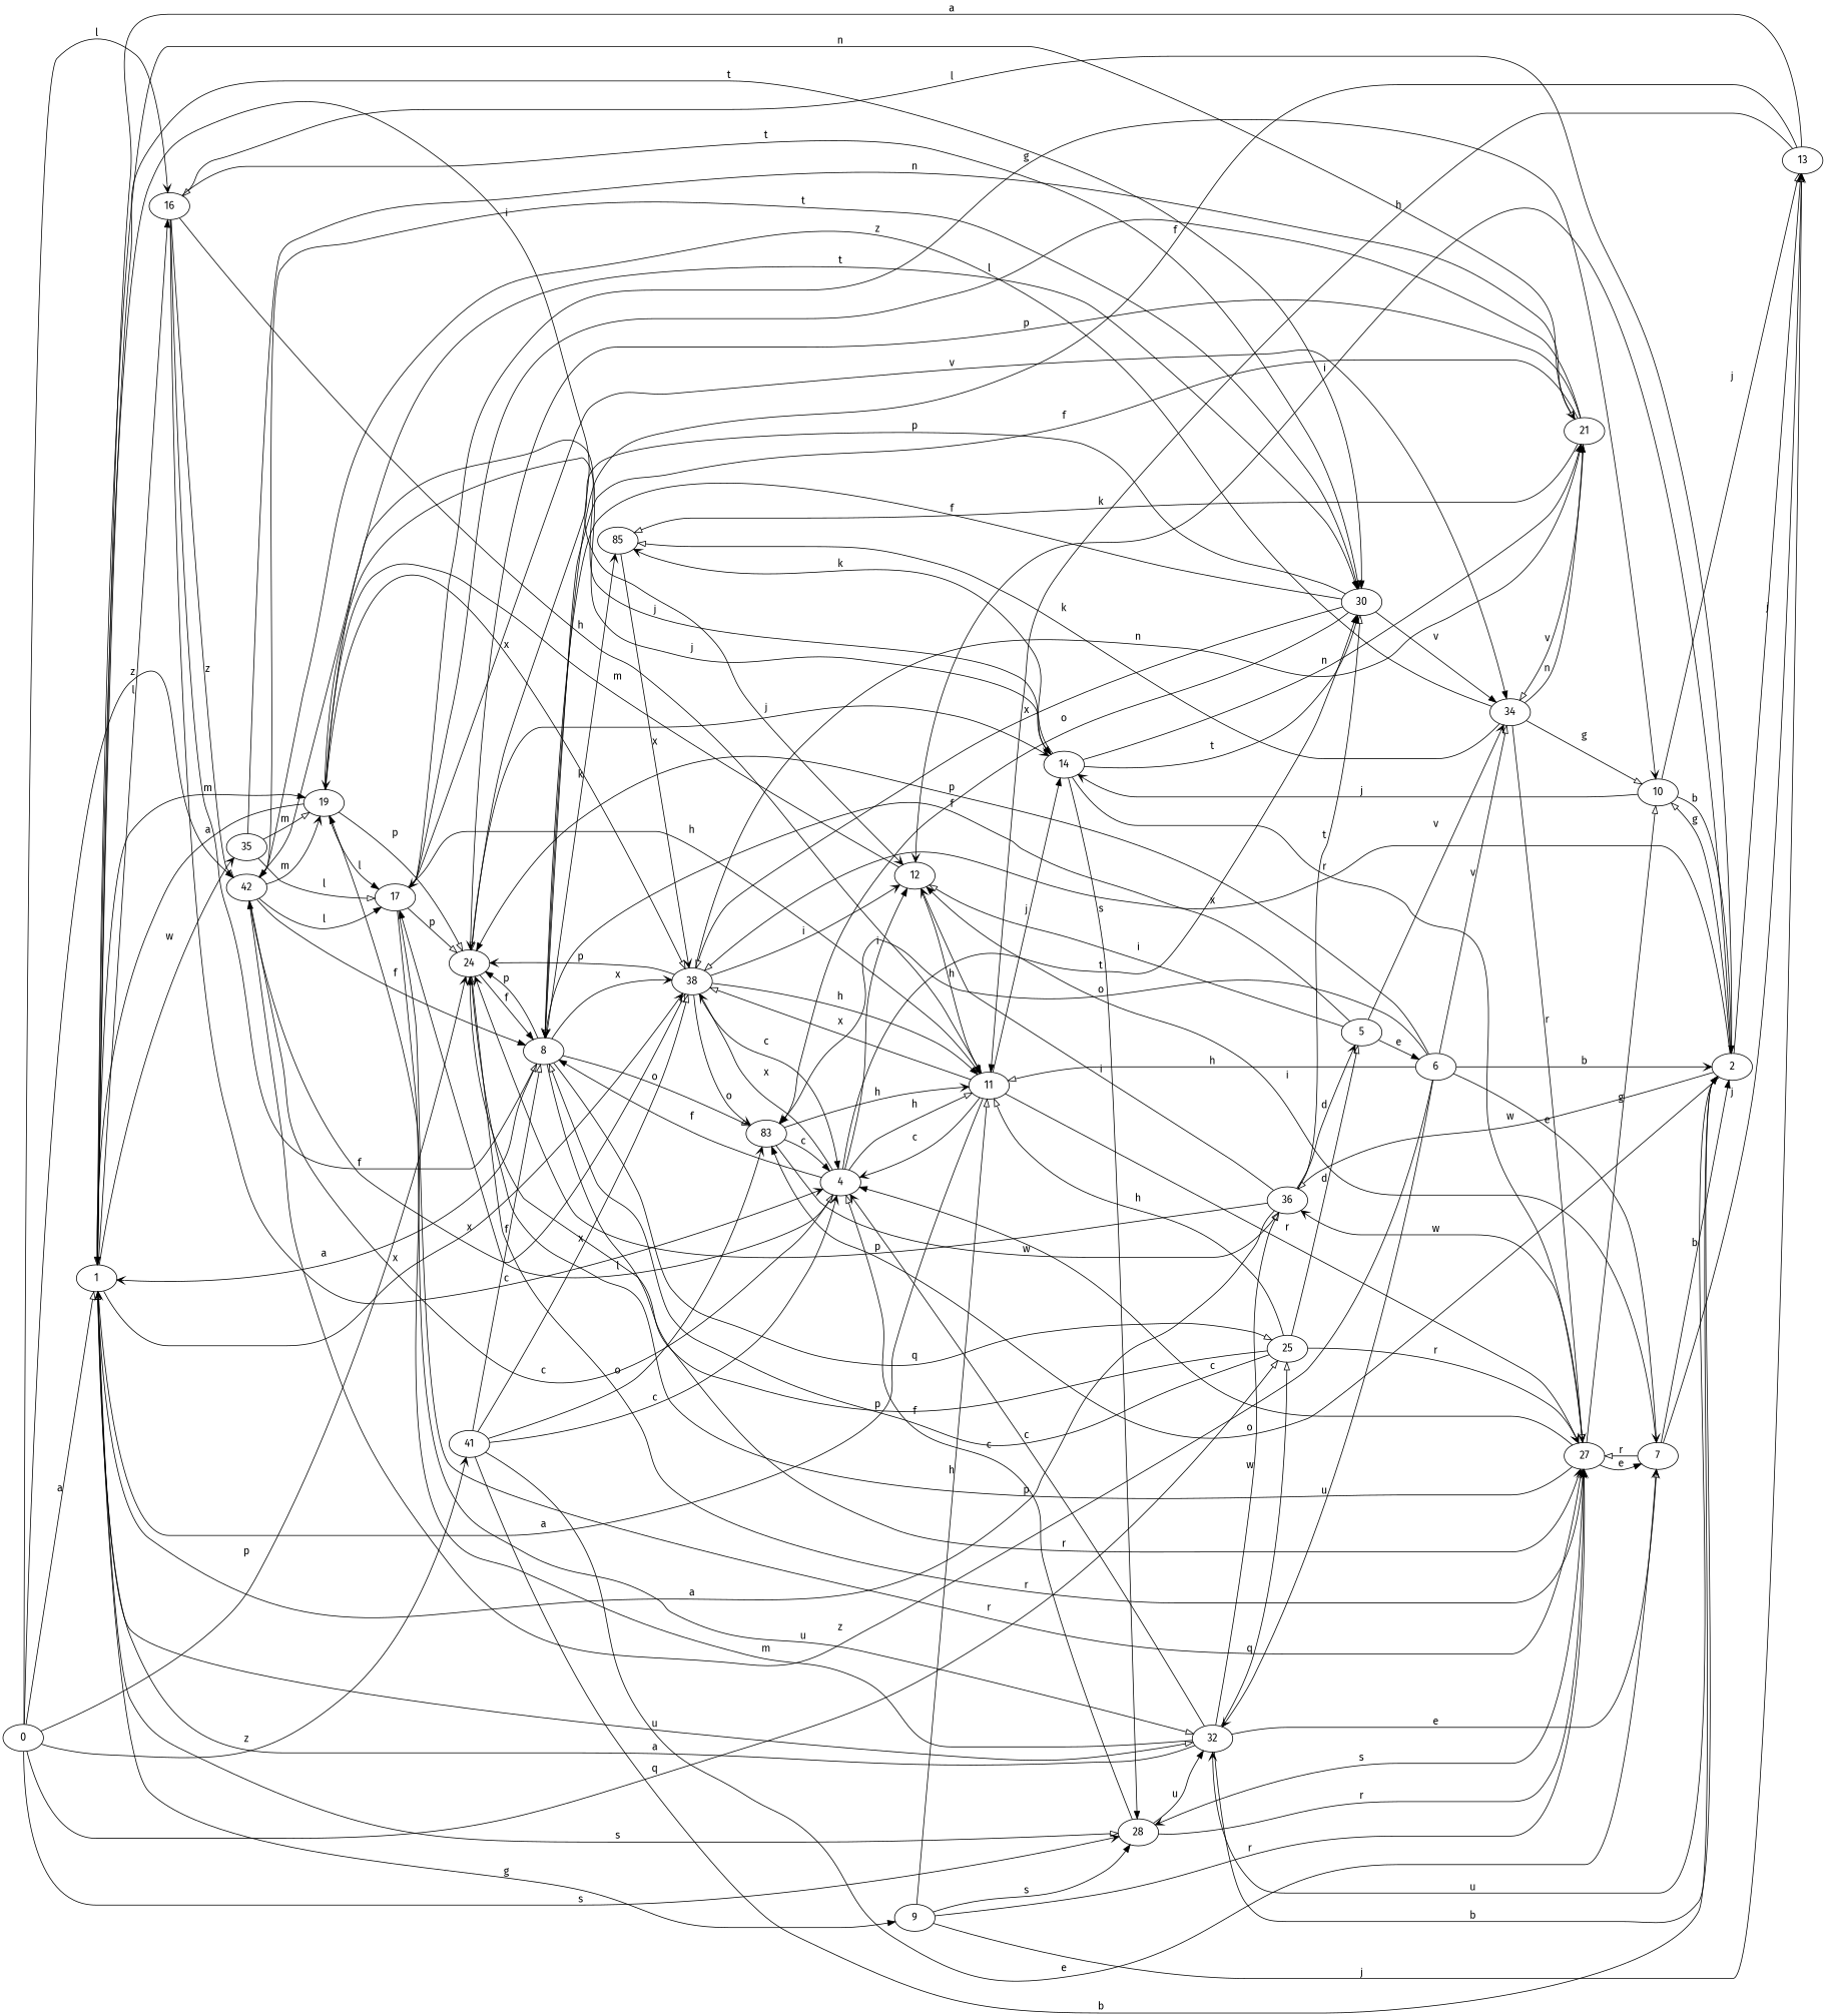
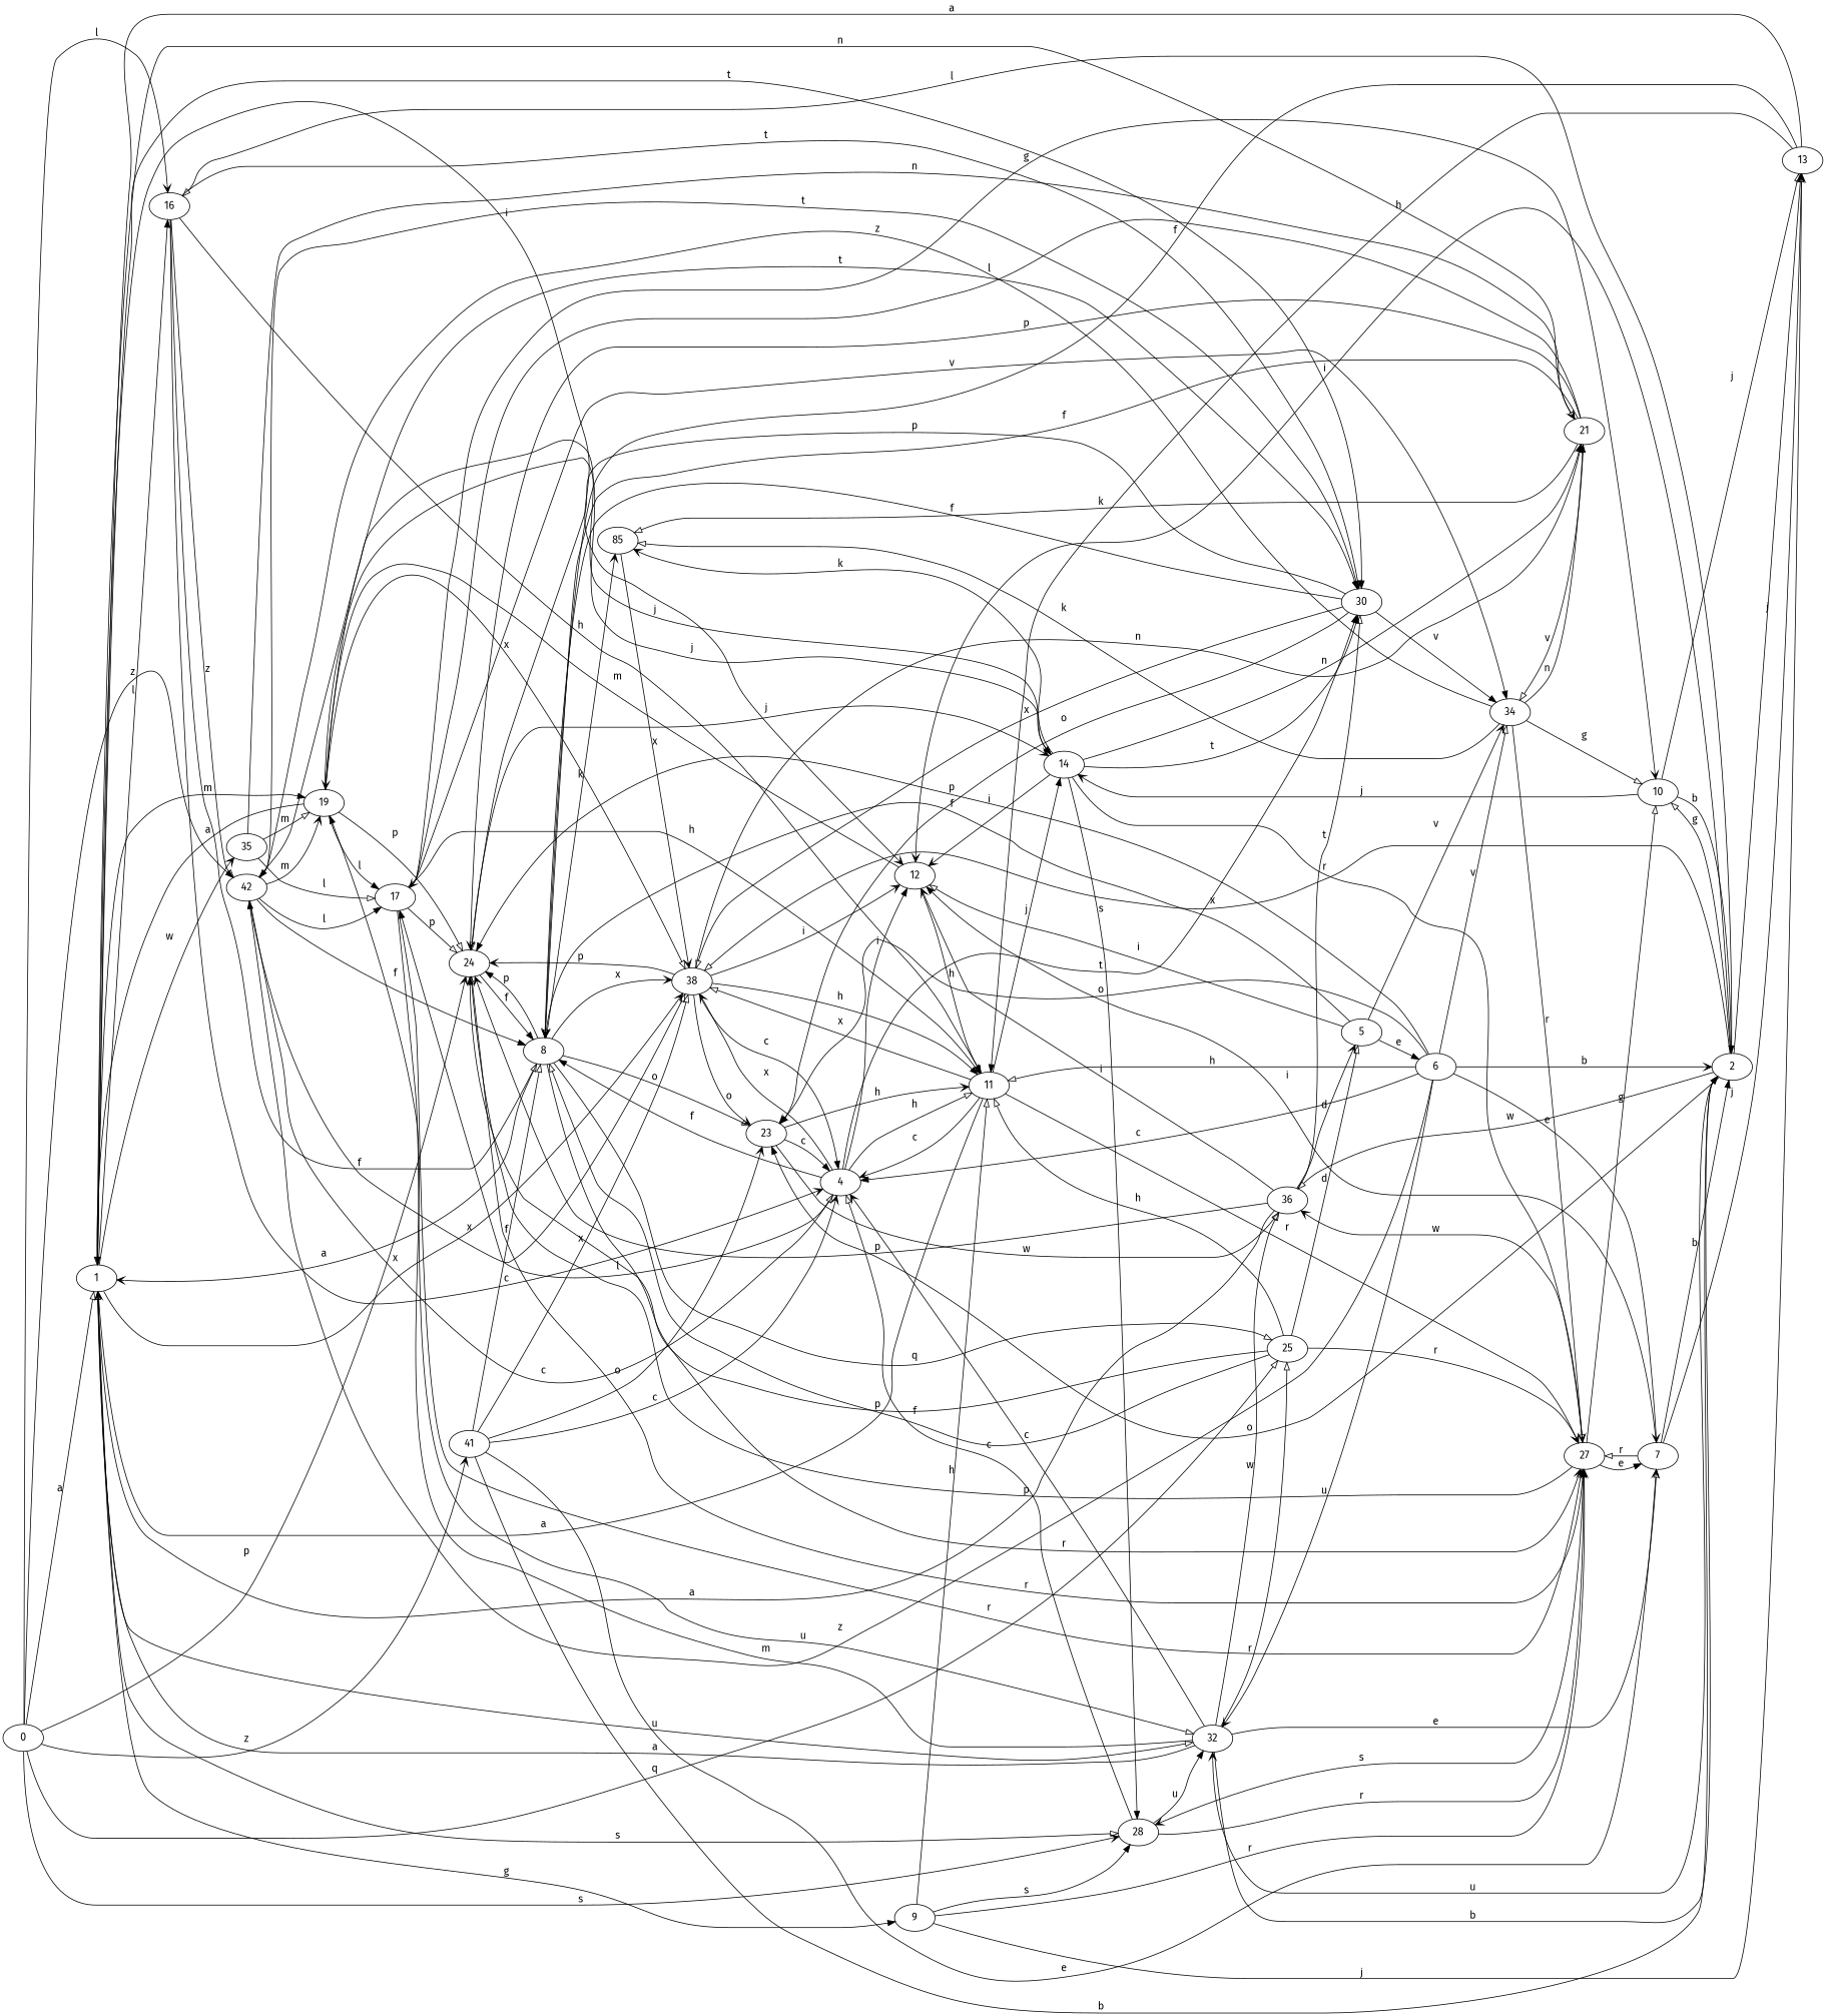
  strict digraph {
    fontname="Fira Sans"
    rankdir=LR
    node [fontname="Fira Sans"]
    edge [arrowhead=vee fontname="Fira Sans"]
    0
    1
    16
    24
    25
    28
    41
    42
    9
    12
    19
    21
    30
    32
    35
    38
    4
    8
    11
    27
    14
    5
    2
-   23 [label=83]
+   23
    7
    17
    13
    34
    n29 [label=85]
    36
    10
    6
    0 -> 1 [arrowhead=onormal label=a]
    0 -> 16 [label=l]
    0 -> 24 [label=p]
    0 -> 25 [arrowhead=onormal label=q]
    0 -> 28 [label=s]
    0 -> 41 [label=z]
    0 -> 42 [arrowhead=normal label=z]
    1 -> 16 [arrowhead=normal label=l]
    1 -> 28 [arrowhead=onormal label=s]
    1 -> 9 [arrowhead=normal label=g]
    1 -> 12 [label=i]
    1 -> 19 [arrowhead=normal label=m]
    1 -> 21 [label=n]
    1 -> 30 [arrowhead=normal label=t]
    1 -> 32 [arrowhead=onormal label=u]
    1 -> 35 [label=w]
    1 -> 38 [label=x]
    16 -> 42 [arrowhead=onormal label=z]
    16 -> 30 [label=t]
    16 -> 4 [label=c]
    16 -> 8 [arrowhead=onormal label=f]
    16 -> 11 [arrowhead=normal label=h]
    24 -> 8 [arrowhead=normal label=f]
    24 -> 27 [label=r]
    24 -> 14 [label=j]
    25 -> 24 [arrowhead=normal label=p]
    25 -> 8 [arrowhead=onormal label=f]
    25 -> 11 [arrowhead=onormal label=h]
    25 -> 27 [label=r]
    25 -> 5 [arrowhead=onormal label=d]
    28 -> 32 [arrowhead=normal label=u]
    28 -> 4 [arrowhead=onormal label=c]
    28 -> 27 [arrowhead=normal label=r]
    41 -> 38 [arrowhead=onormal label=x]
    41 -> 4 [label=c]
    41 -> 8 [arrowhead=onormal label=f]
    41 -> 2 [arrowhead=onormal label=b]
    41 -> 23 [label=o]
    41 -> 7 [label=e]
    42 -> 19 [label=m]
    42 -> 30 [arrowhead=normal label=t]
    42 -> 38 [arrowhead=onormal label=x]
    42 -> 4 [arrowhead=onormal label=c]
    42 -> 8 [arrowhead=normal label=f]
    42 -> 14 [arrowhead=normal label=j]
    42 -> 17 [arrowhead=normal label=l]
    9 -> 28 [arrowhead=normal label=s]
    9 -> 11 [arrowhead=onormal label=h]
    9 -> 27 [label=r]
    9 -> 13 [label=j]
    12 -> 19 [label=m]
    12 -> 11 [arrowhead=onormal label=h]
    19 -> 1 [arrowhead=onormal label=a]
    19 -> 24 [arrowhead=onormal label=p]
    19 -> 30 [arrowhead=normal label=t]
    19 -> 38 [arrowhead=onormal label=x]
    19 -> 14 [arrowhead=onormal label=j]
    19 -> 17 [arrowhead=normal label=l]
    21 -> 24 [label=p]
    21 -> 8 [label=f]
    21 -> 17 [label=l]
    21 -> 34 [arrowhead=onormal label=v]
    21 -> n29 [arrowhead=onormal label=k]
    30 -> 24 [arrowhead=onormal label=p]
    30 -> 38 [arrowhead=onormal label=x]
    30 -> 8 [arrowhead=onormal label=f]
    30 -> 23 [arrowhead=normal label=o]
    30 -> 34 [arrowhead=normal label=v]
    32 -> 1 [arrowhead=onormal label=a]
-   32 -> 25 [arrowhead=onormal label=q]
+   32 -> 25 [arrowhead=onormal label=r]
    32 -> 19 [arrowhead=normal label=m]
    32 -> 4 [label=c]
    32 -> 2 [arrowhead=normal label=b]
    32 -> 7 [arrowhead=onormal label=e]
    32 -> 36 [arrowhead=onormal label=w]
    35 -> 19 [arrowhead=onormal label=m]
    35 -> 21 [arrowhead=onormal label=n]
    35 -> 17 [arrowhead=onormal label=l]
    38 -> 24 [label=p]
    38 -> 12 [label=i]
    38 -> 21 [arrowhead=normal label=n]
    38 -> 4 [arrowhead=normal label=c]
    38 -> 11 [arrowhead=normal label=h]
    38 -> 23 [label=o]
    4 -> 12 [arrowhead=normal label=i]
    4 -> 30 [arrowhead=normal label=t]
    4 -> 38 [label=x]
    4 -> 8 [arrowhead=normal label=f]
    4 -> 11 [arrowhead=onormal label=h]
    4 -> 17 [arrowhead=normal label=l]
    8 -> 1 [label=a]
    8 -> 24 [arrowhead=normal label=p]
    8 -> 25 [arrowhead=onormal label=q]
    8 -> 38 [label=x]
    8 -> 27 [label=r]
    8 -> 23 [arrowhead=onormal label=o]
    8 -> n29 [label=k]
    11 -> 1 [label=a]
    11 -> 38 [arrowhead=onormal label=x]
    11 -> 4 [label=c]
    11 -> 27 [label=r]
    11 -> 14 [arrowhead=normal label=j]
    27 -> 24 [arrowhead=onormal label=p]
    27 -> 28 [label=s]
    27 -> 7 [arrowhead=normal label=e]
    27 -> 36 [label=w]
    27 -> 10 [arrowhead=onormal label=g]
    14 -> 28 [arrowhead=normal label=s]
+   14 -> 12 [label=i]
    14 -> 21 [label=n]
    14 -> 30 [arrowhead=normal label=t]
    14 -> 27 [arrowhead=onormal label=r]
    14 -> n29 [label=k]
    5 -> 12 [arrowhead=onormal label=i]
    5 -> 8 [label=f]
    5 -> 34 [label=v]
    5 -> 6 [arrowhead=normal label=e]
    2 -> 16 [arrowhead=onormal label=l]
    2 -> 12 [label=i]
    2 -> 32 [label=u]
    2 -> 38 [arrowhead=onormal label=x]
    2 -> 23 [arrowhead=normal label=o]
    2 -> 13 [label=j]
    2 -> 36 [arrowhead=onormal label=w]
    2 -> 10 [arrowhead=onormal label=g]
    23 -> 4 [arrowhead=normal label=c]
    23 -> 11 [label=h]
    23 -> 36 [arrowhead=onormal label=w]
    7 -> 12 [arrowhead=normal label=i]
    7 -> 27 [arrowhead=onormal label=r]
    7 -> 2 [arrowhead=normal label=b]
    7 -> 13 [arrowhead=onormal label=j]
    17 -> 24 [arrowhead=onormal label=p]
    17 -> 32 [arrowhead=onormal label=u]
    17 -> 11 [label=h]
    17 -> 27 [label=r]
    17 -> 34 [arrowhead=normal label=v]
    17 -> 10 [label=g]
    13 -> 1 [arrowhead=normal label=a]
    13 -> 8 [label=f]
    13 -> 11 [arrowhead=normal label=h]
    34 -> 42 [arrowhead=normal label=z]
    34 -> 21 [arrowhead=normal label=n]
    34 -> 27 [label=r]
    34 -> n29 [arrowhead=onormal label=k]
    34 -> 10 [arrowhead=onormal label=g]
    n29 -> 38 [label=x]
    36 -> 1 [arrowhead=onormal label=a]
    36 -> 24 [label=p]
    36 -> 12 [label=i]
    36 -> 30 [arrowhead=onormal label=t]
    36 -> 5 [label=d]
    10 -> 14 [label=j]
    10 -> 2 [arrowhead=normal label=b]
    10 -> 13 [arrowhead=onormal label=j]
    6 -> 24 [arrowhead=normal label=p]
    6 -> 42 [arrowhead=normal label=z]
    6 -> 32 [label=u]
-   27 -> 4 [arrowhead=normal label=c]
+   6 -> 4 [arrowhead=normal label=c]
    6 -> 11 [arrowhead=onormal label=h]
    6 -> 2 [label=b]
    6 -> 23 [label=o]
    6 -> 7 [label=e]
    6 -> 34 [arrowhead=onormal label=v]
  }
